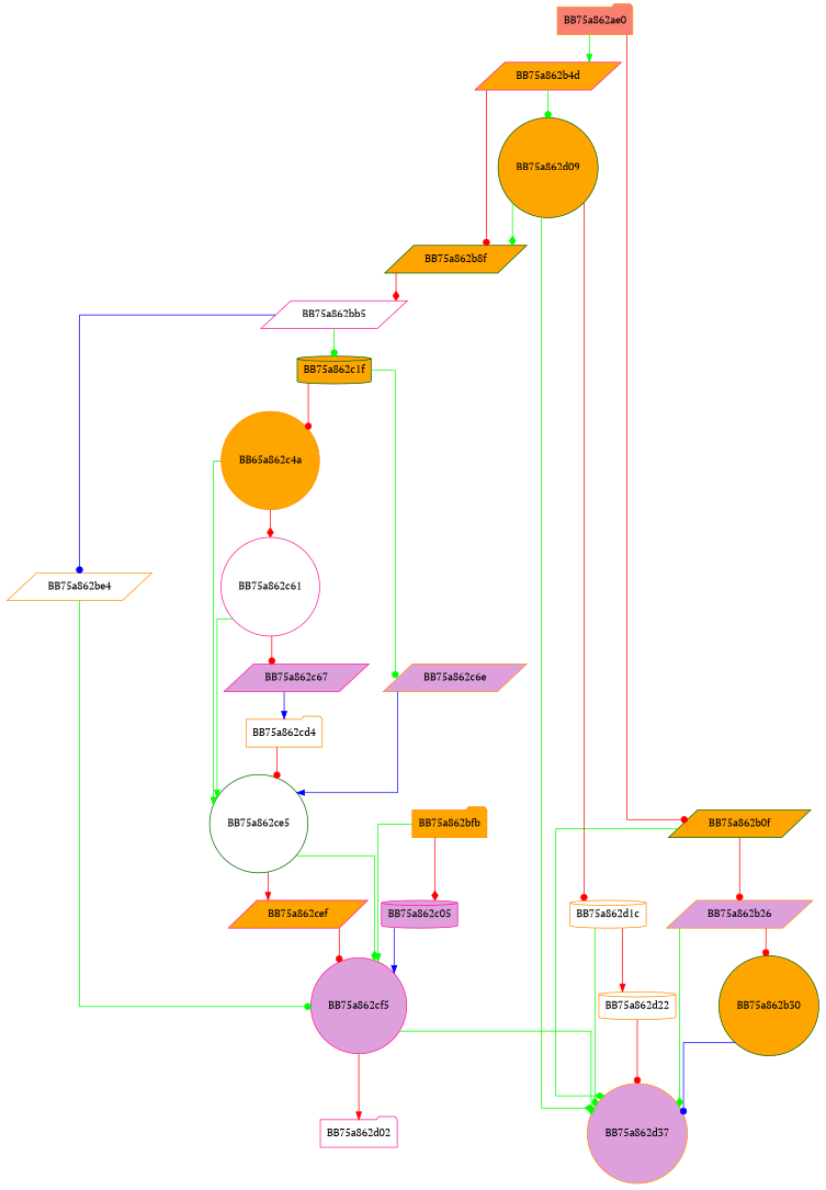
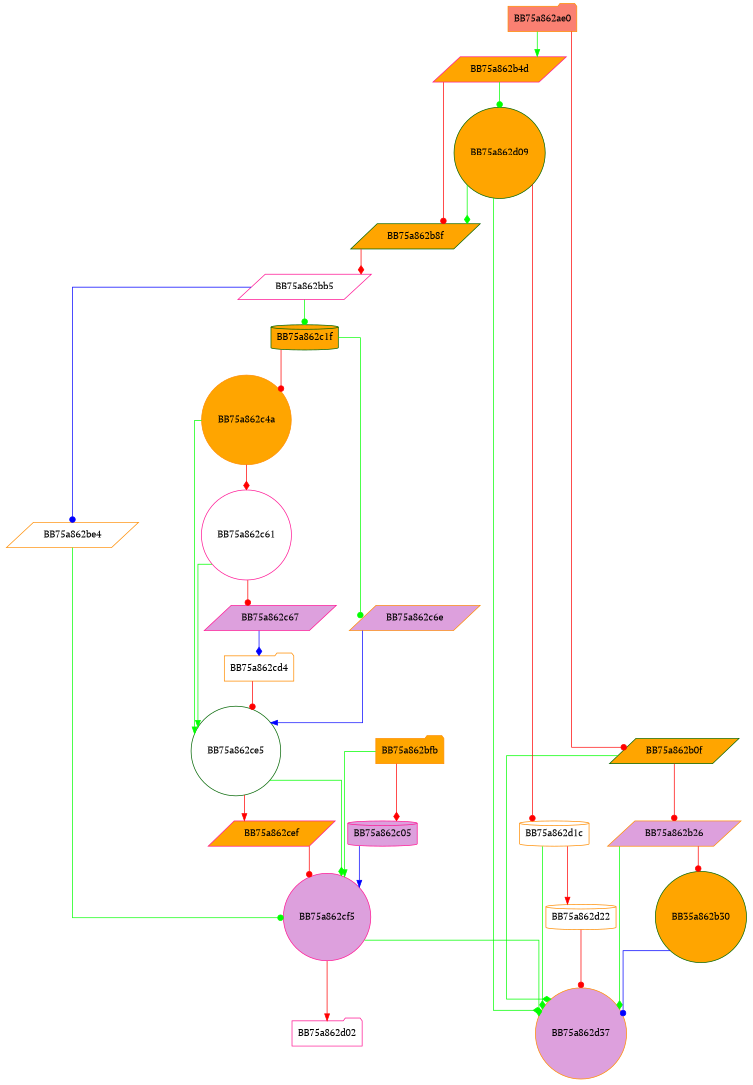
  digraph {
    fontname="PT Serif"
    splines=ortho
    node [color=darkorange fillcolor=orange fontname="PT Serif" shape=parallelogram style=filled]
    edge [arrowhead=dot color=red fontname="PT Serif"]
    BB75a862ae0 [fillcolor=salmon shape=folder]
    BB75a862b4d [color=deeppink]
    BB75a862b0f [color=darkgreen]
    BB75a862d09 [color=darkgreen shape=circle]
    BB75a862b8f [color=darkgreen]
    BB75a862d37 [fillcolor=plum shape=circle]
    BB75a862b26 [fillcolor=plum]
    BB75a862d1c [fillcolor=white shape=cylinder]
    BB75a862bb5 [color=deeppink fillcolor=white]
-   BB75a862b30 [color=darkgreen shape=circle]
+   BB75a862b30 [color=darkgreen shape=circle label=BB35a862b30]
    BB75a862d22 [fillcolor=white shape=cylinder]
    BB75a862c1f [color=darkgreen shape=cylinder]
    BB75a862be4 [fillcolor=white]
    BB75a862c6e [fillcolor=plum]
-   BB75a862c4a [shape=circle label=BB65a862c4a]
+   BB75a862c4a [shape=circle]
    BB75a862cf5 [color=deeppink fillcolor=plum shape=circle]
    BB75a862ce5 [color=darkgreen fillcolor=white shape=circle]
    BB75a862c61 [color=deeppink fillcolor=white shape=circle]
    BB75a862d02 [color=deeppink fillcolor=white shape=folder]
    BB75a862bfb [shape=folder]
    BB75a862c05 [color=deeppink fillcolor=plum shape=cylinder]
    BB75a862cef [color=deeppink]
    BB75a862c67 [color=deeppink fillcolor=plum]
    BB75a862cd4 [fillcolor=white shape=folder]
    BB75a862ae0 -> BB75a862b4d [arrowhead=normal color=green]
    BB75a862ae0 -> BB75a862b0f
    BB75a862b4d -> BB75a862d09 [color=green]
    BB75a862b4d -> BB75a862b8f
    BB75a862b0f -> BB75a862d37 [arrowhead=diamond color=green]
    BB75a862b0f -> BB75a862b26
    BB75a862d09 -> BB75a862b8f [arrowhead=diamond color=green]
    BB75a862d09 -> BB75a862d37 [arrowhead=diamond color=green]
    BB75a862d09 -> BB75a862d1c
    BB75a862b8f -> BB75a862bb5 [arrowhead=diamond]
    BB75a862b26 -> BB75a862d37 [arrowhead=diamond color=green]
    BB75a862b26 -> BB75a862b30
    BB75a862d1c -> BB75a862d37 [arrowhead=diamond color=green]
    BB75a862d1c -> BB75a862d22 [arrowhead=normal]
    BB75a862bb5 -> BB75a862c1f [color=green]
    BB75a862bb5 -> BB75a862be4 [color=blue]
    BB75a862b30 -> BB75a862d37 [color=blue]
    BB75a862d22 -> BB75a862d37
    BB75a862c1f -> BB75a862c6e [color=green]
    BB75a862c1f -> BB75a862c4a
    BB75a862be4 -> BB75a862cf5 [color=green]
    BB75a862c6e -> BB75a862ce5 [arrowhead=normal color=blue]
    BB75a862c4a -> BB75a862ce5 [arrowhead=normal color=green]
    BB75a862c4a -> BB75a862c61 [arrowhead=diamond]
    BB75a862cf5 -> BB75a862d37 [arrowhead=diamond color=green]
    BB75a862cf5 -> BB75a862d02 [arrowhead=normal]
    BB75a862ce5 -> BB75a862cf5 [arrowhead=diamond color=green]
    BB75a862ce5 -> BB75a862cef [arrowhead=normal]
    BB75a862c61 -> BB75a862ce5 [arrowhead=normal color=green]
    BB75a862c61 -> BB75a862c67
    BB75a862bfb -> BB75a862cf5 [arrowhead=normal color=green]
    BB75a862bfb -> BB75a862c05 [arrowhead=diamond]
    BB75a862c05 -> BB75a862cf5 [arrowhead=normal color=blue]
    BB75a862cef -> BB75a862cf5
-   BB75a862c67 -> BB75a862cd4 [arrowhead=normal color=blue]
+   BB75a862c67 -> BB75a862cd4 [arrowhead=diamond color=blue]
    BB75a862cd4 -> BB75a862ce5
  }
